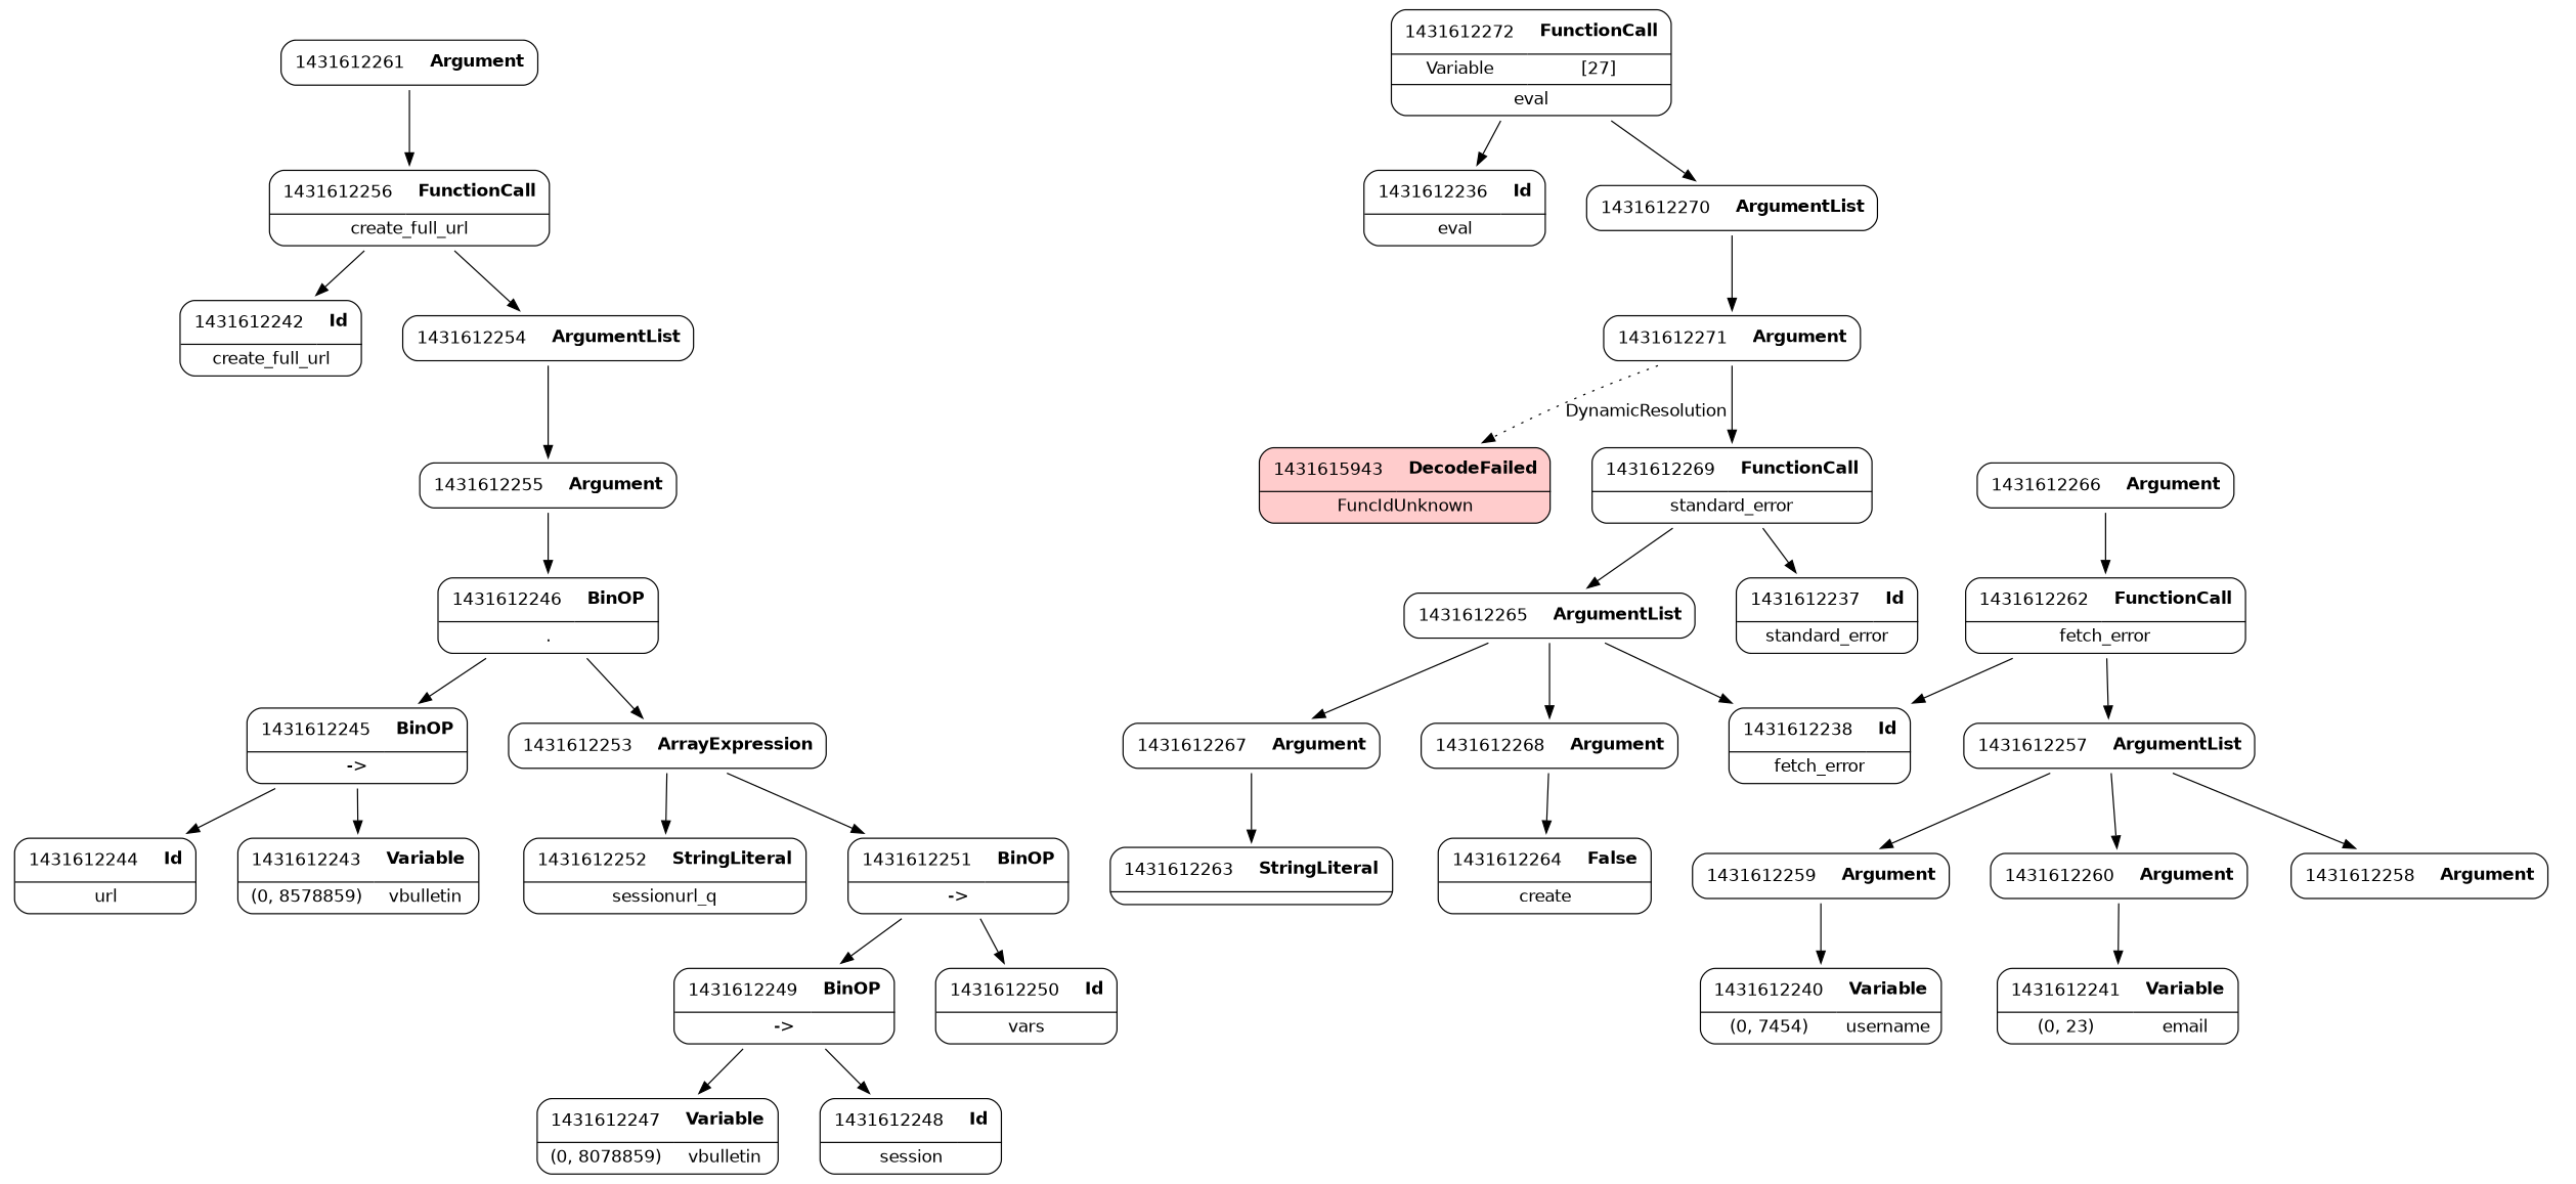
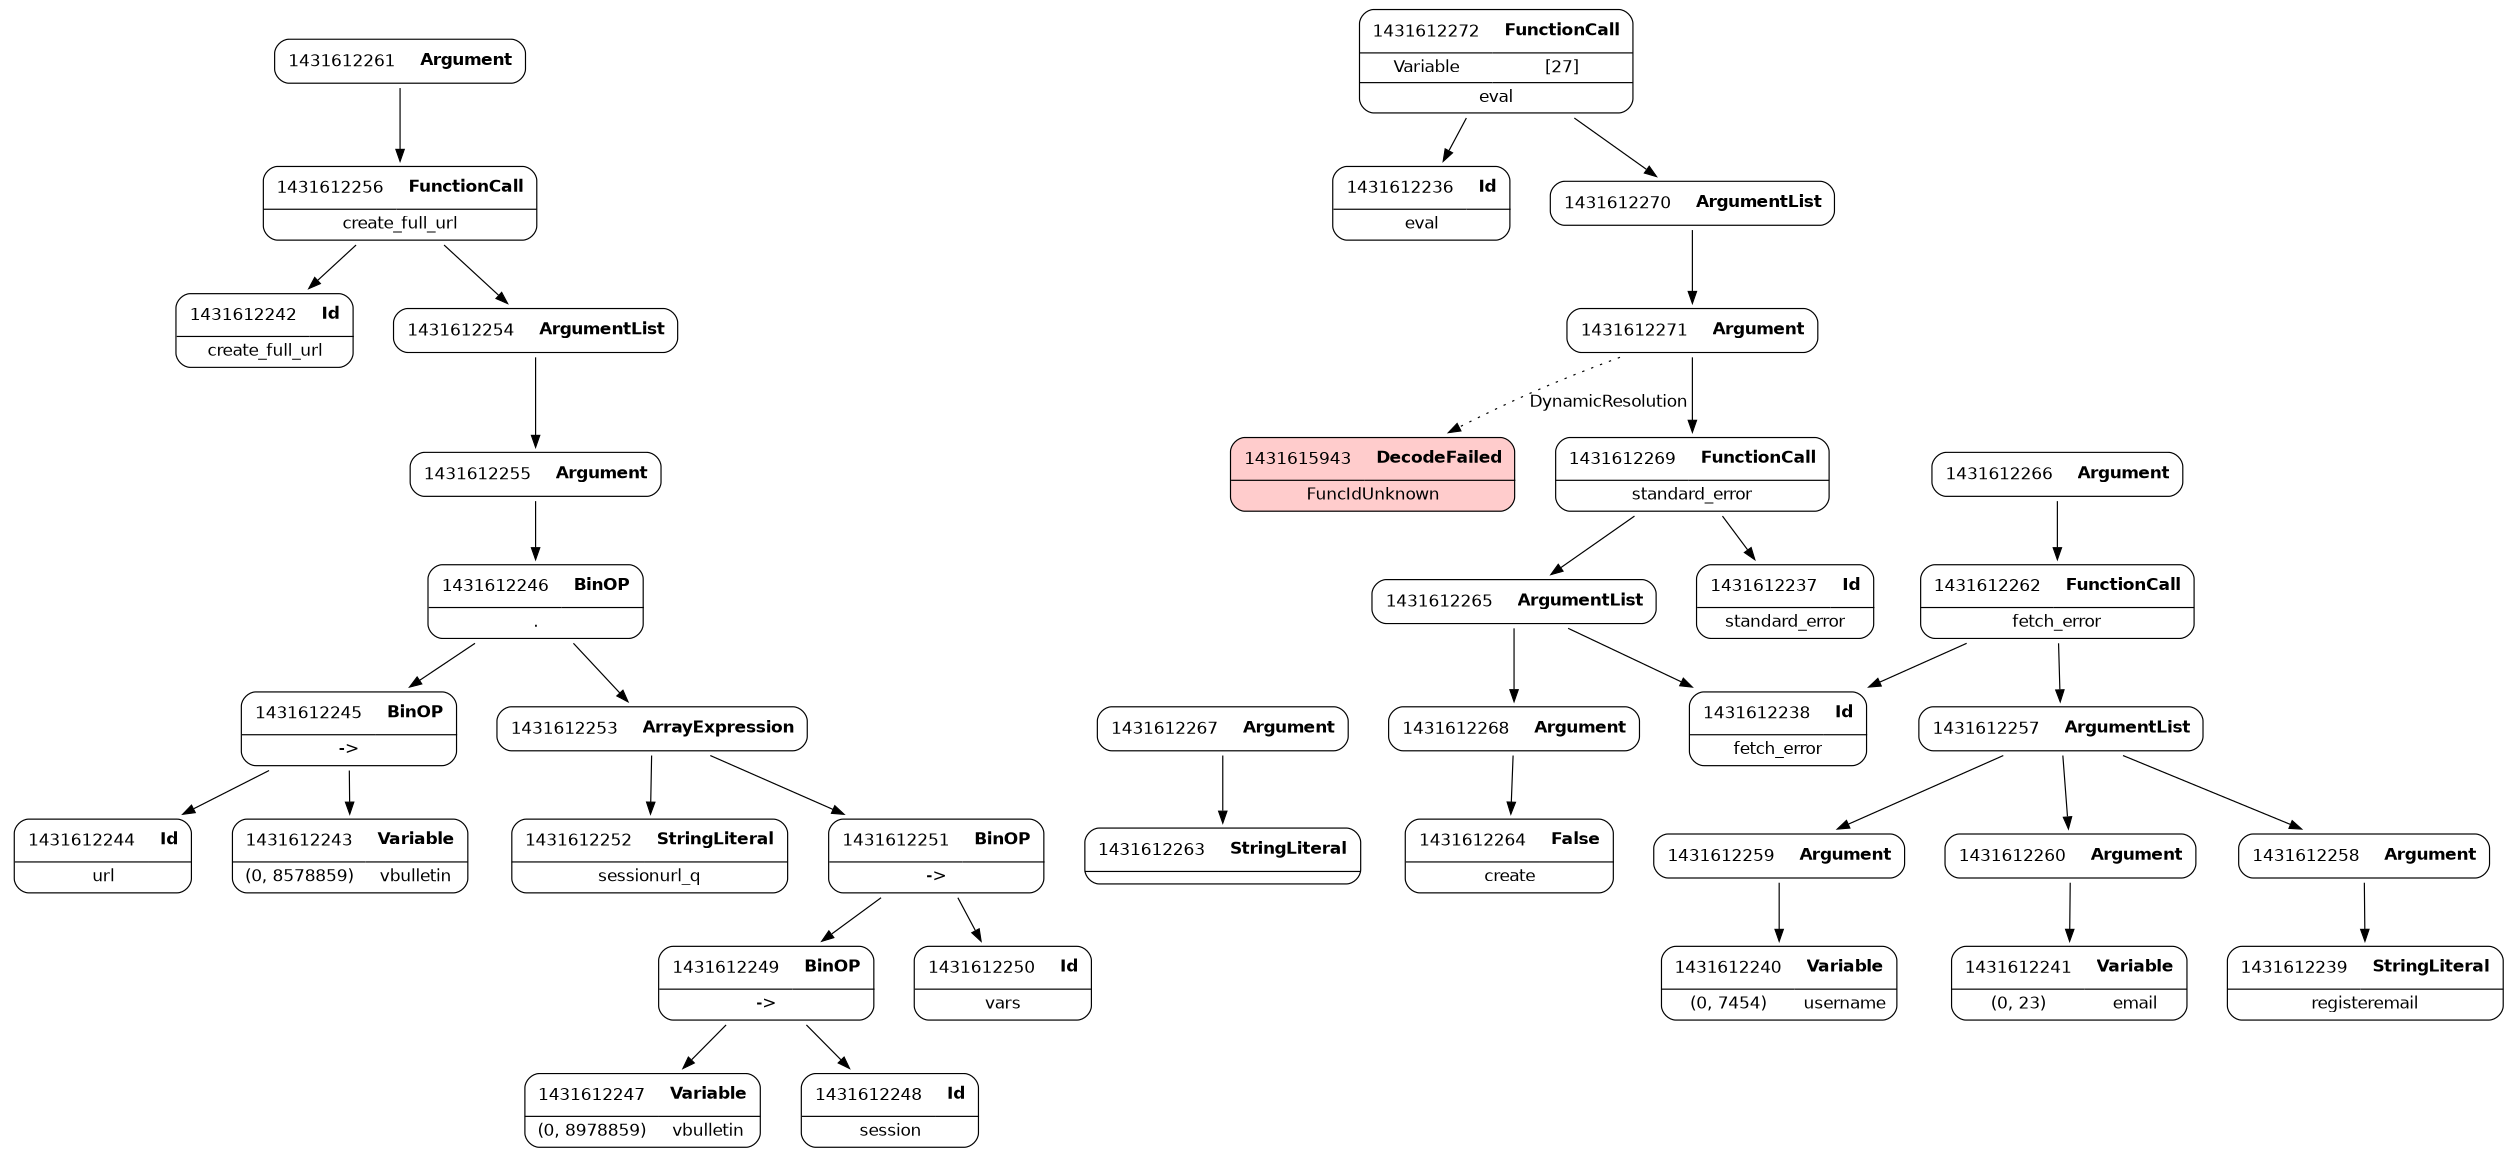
  digraph {
    fontname="DejaVu Sans"
    node [fontname="DejaVu Sans" shape=none]
    edge [fontname="DejaVu Sans" weight=2]
    n1 [label=<<TABLE border='1' cellspacing='0' cellpadding='10' style='rounded' ><TR><TD border='0'>1431612244</TD><TD border='0'><B>Id</B></TD></TR><HR/><TR><TD border='0' cellpadding='5' colspan='2'>url</TD></TR></TABLE>>]
    n2 [label=<<TABLE border='1' cellspacing='0' cellpadding='10' style='rounded' ><TR><TD border='0'>1431612245</TD><TD border='0'><B>BinOP</B></TD></TR><HR/><TR><TD border='0' cellpadding='5' colspan='2'>-&gt;</TD></TR></TABLE>>]
    n3 [label=<<TABLE border='1' cellspacing='0' cellpadding='10' style='rounded' ><TR><TD border='0'>1431612243</TD><TD border='0'><B>Variable</B></TD></TR><HR/><TR><TD border='0' cellpadding='5'>(0, 8578859)</TD><TD border='0' cellpadding='5'>vbulletin</TD></TR></TABLE>>]
    n4 [label=<<TABLE border='1' cellspacing='0' cellpadding='10' style='rounded' ><TR><TD border='0'>1431612246</TD><TD border='0'><B>BinOP</B></TD></TR><HR/><TR><TD border='0' cellpadding='5' colspan='2'>.</TD></TR></TABLE>>]
    n5 [label=<<TABLE border='1' cellspacing='0' cellpadding='10' style='rounded' ><TR><TD border='0'>1431612253</TD><TD border='0'><B>ArrayExpression</B></TD></TR></TABLE>>]
    n6 [label=<<TABLE border='1' cellspacing='0' cellpadding='10' style='rounded' ><TR><TD border='0'>1431612252</TD><TD border='0'><B>StringLiteral</B></TD></TR><HR/><TR><TD border='0' cellpadding='5' colspan='2'>sessionurl_q</TD></TR></TABLE>>]
    n7 [label=<<TABLE border='1' cellspacing='0' cellpadding='10' style='rounded' ><TR><TD border='0'>1431612251</TD><TD border='0'><B>BinOP</B></TD></TR><HR/><TR><TD border='0' cellpadding='5' colspan='2'>-&gt;</TD></TR></TABLE>>]
    n8 [label=<<TABLE border='1' cellspacing='0' cellpadding='10' style='rounded' ><TR><TD border='0'>1431612249</TD><TD border='0'><B>BinOP</B></TD></TR><HR/><TR><TD border='0' cellpadding='5' colspan='2'>-&gt;</TD></TR></TABLE>>]
    n9 [label=<<TABLE border='1' cellspacing='0' cellpadding='10' style='rounded' ><TR><TD border='0'>1431612250</TD><TD border='0'><B>Id</B></TD></TR><HR/><TR><TD border='0' cellpadding='5' colspan='2'>vars</TD></TR></TABLE>>]
-   n10 [label=<<TABLE border='1' cellspacing='0' cellpadding='10' style='rounded' ><TR><TD border='0'>1431612247</TD><TD border='0'><B>Variable</B></TD></TR><HR/><TR><TD border='0' cellpadding='5'>(0, 8078859)</TD><TD border='0' cellpadding='5'>vbulletin</TD></TR></TABLE>>]
+   n10 [label=<<TABLE border='1' cellspacing='0' cellpadding='10' style='rounded' ><TR><TD border='0'>1431612247</TD><TD border='0'><B>Variable</B></TD></TR><HR/><TR><TD border='0' cellpadding='5'>(0, 8978859)</TD><TD border='0' cellpadding='5'>vbulletin</TD></TR></TABLE>>]
    n11 [label=<<TABLE border='1' cellspacing='0' cellpadding='10' style='rounded' ><TR><TD border='0'>1431612240</TD><TD border='0'><B>Variable</B></TD></TR><HR/><TR><TD border='0' cellpadding='5'>(0, 7454)</TD><TD border='0' cellpadding='5'>username</TD></TR></TABLE>>]
    n12 [label=<<TABLE border='1' cellspacing='0' cellpadding='10' style='rounded' ><TR><TD border='0'>1431612241</TD><TD border='0'><B>Variable</B></TD></TR><HR/><TR><TD border='0' cellpadding='5'>(0, 23)</TD><TD border='0' cellpadding='5'>email</TD></TR></TABLE>>]
    n13 [label=<<TABLE border='1' cellspacing='0' cellpadding='10' style='rounded' ><TR><TD border='0'>1431612242</TD><TD border='0'><B>Id</B></TD></TR><HR/><TR><TD border='0' cellpadding='5' colspan='2'>create_full_url</TD></TR></TABLE>>]
    n14 [label=<<TABLE border='1' cellspacing='0' cellpadding='10' style='rounded' ><TR><TD border='0'>1431612248</TD><TD border='0'><B>Id</B></TD></TR><HR/><TR><TD border='0' cellpadding='5' colspan='2'>session</TD></TR></TABLE>>]
    n15 [label=<<TABLE border='1' cellspacing='0' cellpadding='10' style='rounded' ><TR><TD border='0'>1431612254</TD><TD border='0'><B>ArgumentList</B></TD></TR></TABLE>>]
    n16 [label=<<TABLE border='1' cellspacing='0' cellpadding='10' style='rounded' ><TR><TD border='0'>1431612255</TD><TD border='0'><B>Argument</B></TD></TR></TABLE>>]
    n17 [label=<<TABLE border='1' cellspacing='0' cellpadding='10' style='rounded' bgcolor='#FFCCCC' ><TR><TD border='0'>1431615943</TD><TD border='0'><B>DecodeFailed</B></TD></TR><HR/><TR><TD border='0' cellpadding='5' colspan='2'>FuncIdUnknown</TD></TR></TABLE>>]
    n18 [label=<<TABLE border='1' cellspacing='0' cellpadding='10' style='rounded' ><TR><TD border='0'>1431612236</TD><TD border='0'><B>Id</B></TD></TR><HR/><TR><TD border='0' cellpadding='5' colspan='2'>eval</TD></TR></TABLE>>]
    n19 [label=<<TABLE border='1' cellspacing='0' cellpadding='10' style='rounded' ><TR><TD border='0'>1431612237</TD><TD border='0'><B>Id</B></TD></TR><HR/><TR><TD border='0' cellpadding='5' colspan='2'>standard_error</TD></TR></TABLE>>]
    n20 [label=<<TABLE border='1' cellspacing='0' cellpadding='10' style='rounded' ><TR><TD border='0'>1431612238</TD><TD border='0'><B>Id</B></TD></TR><HR/><TR><TD border='0' cellpadding='5' colspan='2'>fetch_error</TD></TR></TABLE>>]
+   n21 [label=<<TABLE border='1' cellspacing='0' cellpadding='10' style='rounded' ><TR><TD border='0'>1431612239</TD><TD border='0'><B>StringLiteral</B></TD></TR><HR/><TR><TD border='0' cellpadding='5' colspan='2'>registeremail</TD></TR></TABLE>>]
    n22 [label=<<TABLE border='1' cellspacing='0' cellpadding='10' style='rounded' ><TR><TD border='0'>1431612272</TD><TD border='0'><B>FunctionCall</B></TD></TR><HR/><TR><TD border='0' cellpadding='5'>Variable</TD><TD border='0' cellpadding='5'>[27]</TD></TR><HR/><TR><TD border='0' cellpadding='5' colspan='2'>eval</TD></TR></TABLE>>]
    n23 [label=<<TABLE border='1' cellspacing='0' cellpadding='10' style='rounded' ><TR><TD border='0'>1431612270</TD><TD border='0'><B>ArgumentList</B></TD></TR></TABLE>>]
    n24 [label=<<TABLE border='1' cellspacing='0' cellpadding='10' style='rounded' ><TR><TD border='0'>1431612271</TD><TD border='0'><B>Argument</B></TD></TR></TABLE>>]
    n25 [label=<<TABLE border='1' cellspacing='0' cellpadding='10' style='rounded' ><TR><TD border='0'>1431612269</TD><TD border='0'><B>FunctionCall</B></TD></TR><HR/><TR><TD border='0' cellpadding='5' colspan='2'>standard_error</TD></TR></TABLE>>]
    n26 [label=<<TABLE border='1' cellspacing='0' cellpadding='10' style='rounded' ><TR><TD border='0'>1431612260</TD><TD border='0'><B>Argument</B></TD></TR></TABLE>>]
    n27 [label=<<TABLE border='1' cellspacing='0' cellpadding='10' style='rounded' ><TR><TD border='0'>1431612261</TD><TD border='0'><B>Argument</B></TD></TR></TABLE>>]
    n28 [label=<<TABLE border='1' cellspacing='0' cellpadding='10' style='rounded' ><TR><TD border='0'>1431612256</TD><TD border='0'><B>FunctionCall</B></TD></TR><HR/><TR><TD border='0' cellpadding='5' colspan='2'>create_full_url</TD></TR></TABLE>>]
    n29 [label=<<TABLE border='1' cellspacing='0' cellpadding='10' style='rounded' ><TR><TD border='0'>1431612262</TD><TD border='0'><B>FunctionCall</B></TD></TR><HR/><TR><TD border='0' cellpadding='5' colspan='2'>fetch_error</TD></TR></TABLE>>]
    n30 [label=<<TABLE border='1' cellspacing='0' cellpadding='10' style='rounded' ><TR><TD border='0'>1431612257</TD><TD border='0'><B>ArgumentList</B></TD></TR></TABLE>>]
    n31 [label=<<TABLE border='1' cellspacing='0' cellpadding='10' style='rounded' ><TR><TD border='0'>1431612258</TD><TD border='0'><B>Argument</B></TD></TR></TABLE>>]
    n32 [label=<<TABLE border='1' cellspacing='0' cellpadding='10' style='rounded' ><TR><TD border='0'>1431612259</TD><TD border='0'><B>Argument</B></TD></TR></TABLE>>]
    n33 [label=<<TABLE border='1' cellspacing='0' cellpadding='10' style='rounded' ><TR><TD border='0'>1431612263</TD><TD border='0'><B>StringLiteral</B></TD></TR><HR/><TR><TD border='0' cellpadding='5' colspan='2'></TD></TR></TABLE>>]
    n34 [label=<<TABLE border='1' cellspacing='0' cellpadding='10' style='rounded' ><TR><TD border='0'>1431612268</TD><TD border='0'><B>Argument</B></TD></TR></TABLE>>]
    n35 [label=<<TABLE border='1' cellspacing='0' cellpadding='10' style='rounded' ><TR><TD border='0'>1431612264</TD><TD border='0'><B>False</B></TD></TR><HR/><TR><TD border='0' cellpadding='5' colspan='2'>create</TD></TR></TABLE>>]
    n36 [label=<<TABLE border='1' cellspacing='0' cellpadding='10' style='rounded' ><TR><TD border='0'>1431612265</TD><TD border='0'><B>ArgumentList</B></TD></TR></TABLE>>]
    n37 [label=<<TABLE border='1' cellspacing='0' cellpadding='10' style='rounded' ><TR><TD border='0'>1431612267</TD><TD border='0'><B>Argument</B></TD></TR></TABLE>>]
    n38 [label=<<TABLE border='1' cellspacing='0' cellpadding='10' style='rounded' ><TR><TD border='0'>1431612266</TD><TD border='0'><B>Argument</B></TD></TR></TABLE>>]
    n2 -> n1
    n2 -> n3
    n4 -> n2
    n4 -> n5
    n5 -> n6
    n5 -> n7
    n7 -> n8
    n7 -> n9
    n8 -> n10
    n8 -> n14
    n15 -> n16
    n16 -> n4
    n22 -> n18
    n22 -> n23
    n23 -> n24
    n24 -> n17 [label=DynamicResolution style=dotted weight=""]
    n24 -> n25
    n25 -> n19
    n25 -> n36
    n26 -> n12
    n27 -> n28
    n28 -> n13
    n28 -> n15
    n29 -> n20
    n29 -> n30
    n30 -> n26
    n30 -> n31
    n30 -> n32
+   n31 -> n21
    n32 -> n11
    n34 -> n35
    n36 -> n20
    n36 -> n34
-   n36 -> n37
    n37 -> n33
    n38 -> n29
  }
